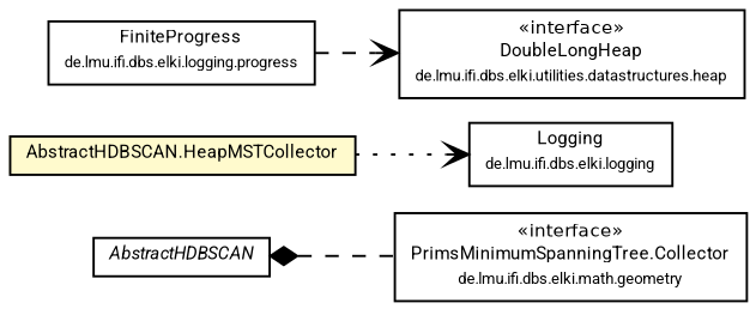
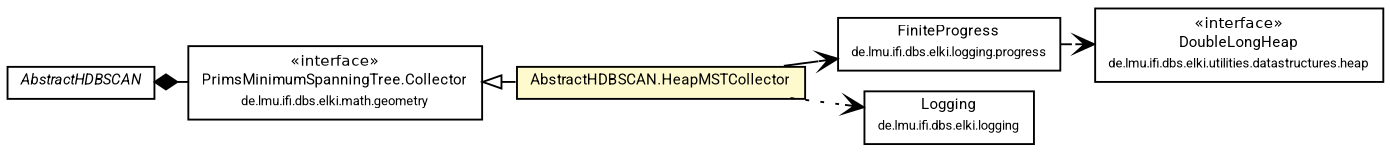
  digraph {
    fontname="DejaVu Sans"
    nodesep=0.15
    rankdir=LR
    ranksep=0.25
    node [fontcolor=black fontname="DejaVu Sans" fontsize=8 margin=0 shape=plaintext]
    edge [arrowhead=open color=black fontname="DejaVu Sans" fontsize=7 labelfontname=Roboto labelfontsize=7 style=dashed weight=1]
    n1 [height=0 label=<<table title="de.lmu.ifi.dbs.elki.algorithm.clustering.hierarchical.AbstractHDBSCAN" border="0" cellborder="1" cellspacing="0" cellpadding="2" href="AbstractHDBSCAN.html" target="_parent"> 		<tr><td><table border="0" cellspacing="0" cellpadding="1"> 		<tr><td align="center" balign="center"> <font face="Roboto"><i>AbstractHDBSCAN</i></font> </td></tr> 		</table></td></tr> 		</table>> width=0]
    n2 [height=0 label=<<table title="de.lmu.ifi.dbs.elki.math.geometry.PrimsMinimumSpanningTree.Collector" border="0" cellborder="1" cellspacing="0" cellpadding="2" href="../../../math/geometry/PrimsMinimumSpanningTree.Collector.html" target="_parent"> 		<tr><td><table border="0" cellspacing="0" cellpadding="1"> 		<tr><td align="center" balign="center"> &#171;interface&#187; </td></tr> 		<tr><td align="center" balign="center"> <font face="Roboto">PrimsMinimumSpanningTree.Collector</font> </td></tr> 		<tr><td align="center" balign="center"> <font face="Roboto" point-size="7.0">de.lmu.ifi.dbs.elki.math.geometry</font> </td></tr> 		</table></td></tr> 		</table>> width=0]
    n3 [height=0 label=<<table title="de.lmu.ifi.dbs.elki.algorithm.clustering.hierarchical.AbstractHDBSCAN.HeapMSTCollector" border="0" cellborder="1" cellspacing="0" cellpadding="2" bgcolor="lemonChiffon" href="AbstractHDBSCAN.HeapMSTCollector.html" target="_parent"> 		<tr><td><table border="0" cellspacing="0" cellpadding="1"> 		<tr><td align="center" balign="center"> <font face="Roboto">AbstractHDBSCAN.HeapMSTCollector</font> </td></tr> 		</table></td></tr> 		</table>> width=0]
    n4 [height=0 label=<<table title="de.lmu.ifi.dbs.elki.logging.progress.FiniteProgress" border="0" cellborder="1" cellspacing="0" cellpadding="2" href="../../../logging/progress/FiniteProgress.html" target="_parent"> 		<tr><td><table border="0" cellspacing="0" cellpadding="1"> 		<tr><td align="center" balign="center"> <font face="Roboto">FiniteProgress</font> </td></tr> 		<tr><td align="center" balign="center"> <font face="Roboto" point-size="7.0">de.lmu.ifi.dbs.elki.logging.progress</font> </td></tr> 		</table></td></tr> 		</table>> width=0]
    n5 [height=0 label=<<table title="de.lmu.ifi.dbs.elki.logging.Logging" border="0" cellborder="1" cellspacing="0" cellpadding="2" href="../../../logging/Logging.html" target="_parent"> 		<tr><td><table border="0" cellspacing="0" cellpadding="1"> 		<tr><td align="center" balign="center"> <font face="Roboto">Logging</font> </td></tr> 		<tr><td align="center" balign="center"> <font face="Roboto" point-size="7.0">de.lmu.ifi.dbs.elki.logging</font> </td></tr> 		</table></td></tr> 		</table>> width=0]
    n6 [height=0 label=<<table title="de.lmu.ifi.dbs.elki.utilities.datastructures.heap.DoubleLongHeap" border="0" cellborder="1" cellspacing="0" cellpadding="2" href="../../../utilities/datastructures/heap/DoubleLongHeap.html" target="_parent"> 		<tr><td><table border="0" cellspacing="0" cellpadding="1"> 		<tr><td align="center" balign="center"> &#171;interface&#187; </td></tr> 		<tr><td align="center" balign="center"> <font face="Roboto">DoubleLongHeap</font> </td></tr> 		<tr><td align="center" balign="center"> <font face="Roboto" point-size="7.0">de.lmu.ifi.dbs.elki.utilities.datastructures.heap</font> </td></tr> 		</table></td></tr> 		</table>> width=0]
    n1 -> n2 [arrowhead=none arrowtail=diamond dir=back weight=6]
+   n2 -> n3 [arrowtail=empty dir=back style=solid weight=9 arrowhead=""]
+   n3 -> n4 [style=solid]
    n3 -> n5 [style=dotted]
    n4 -> n6
  }
